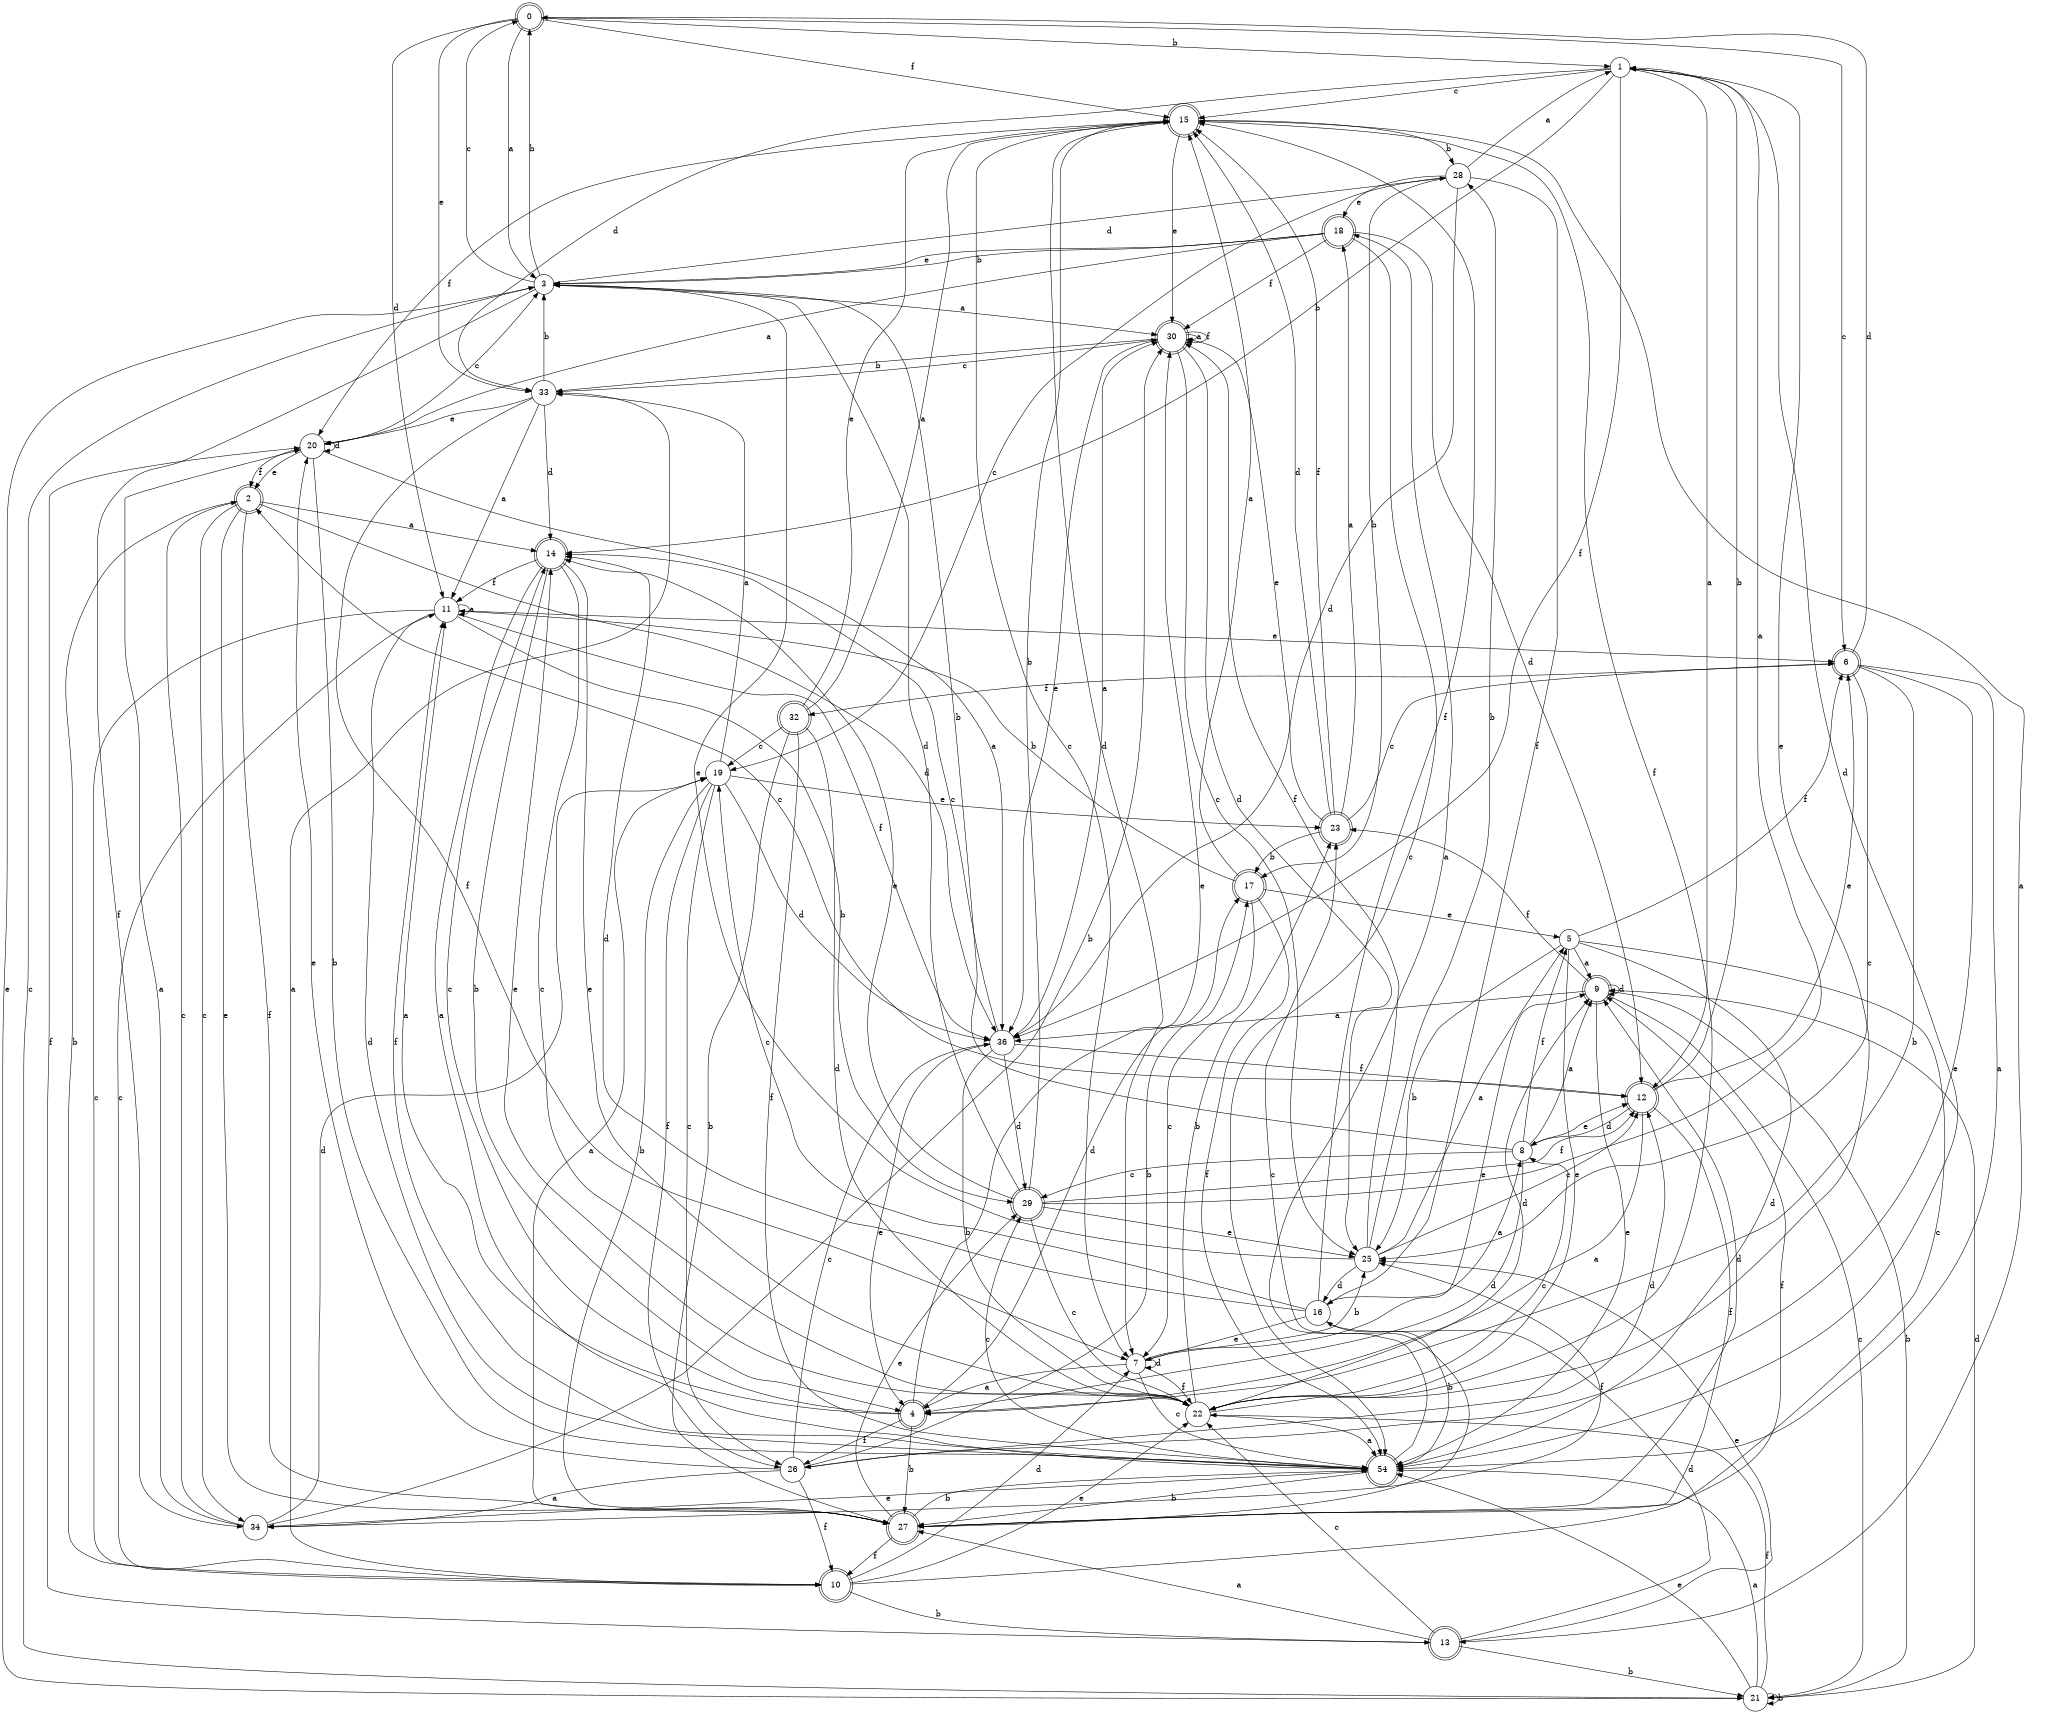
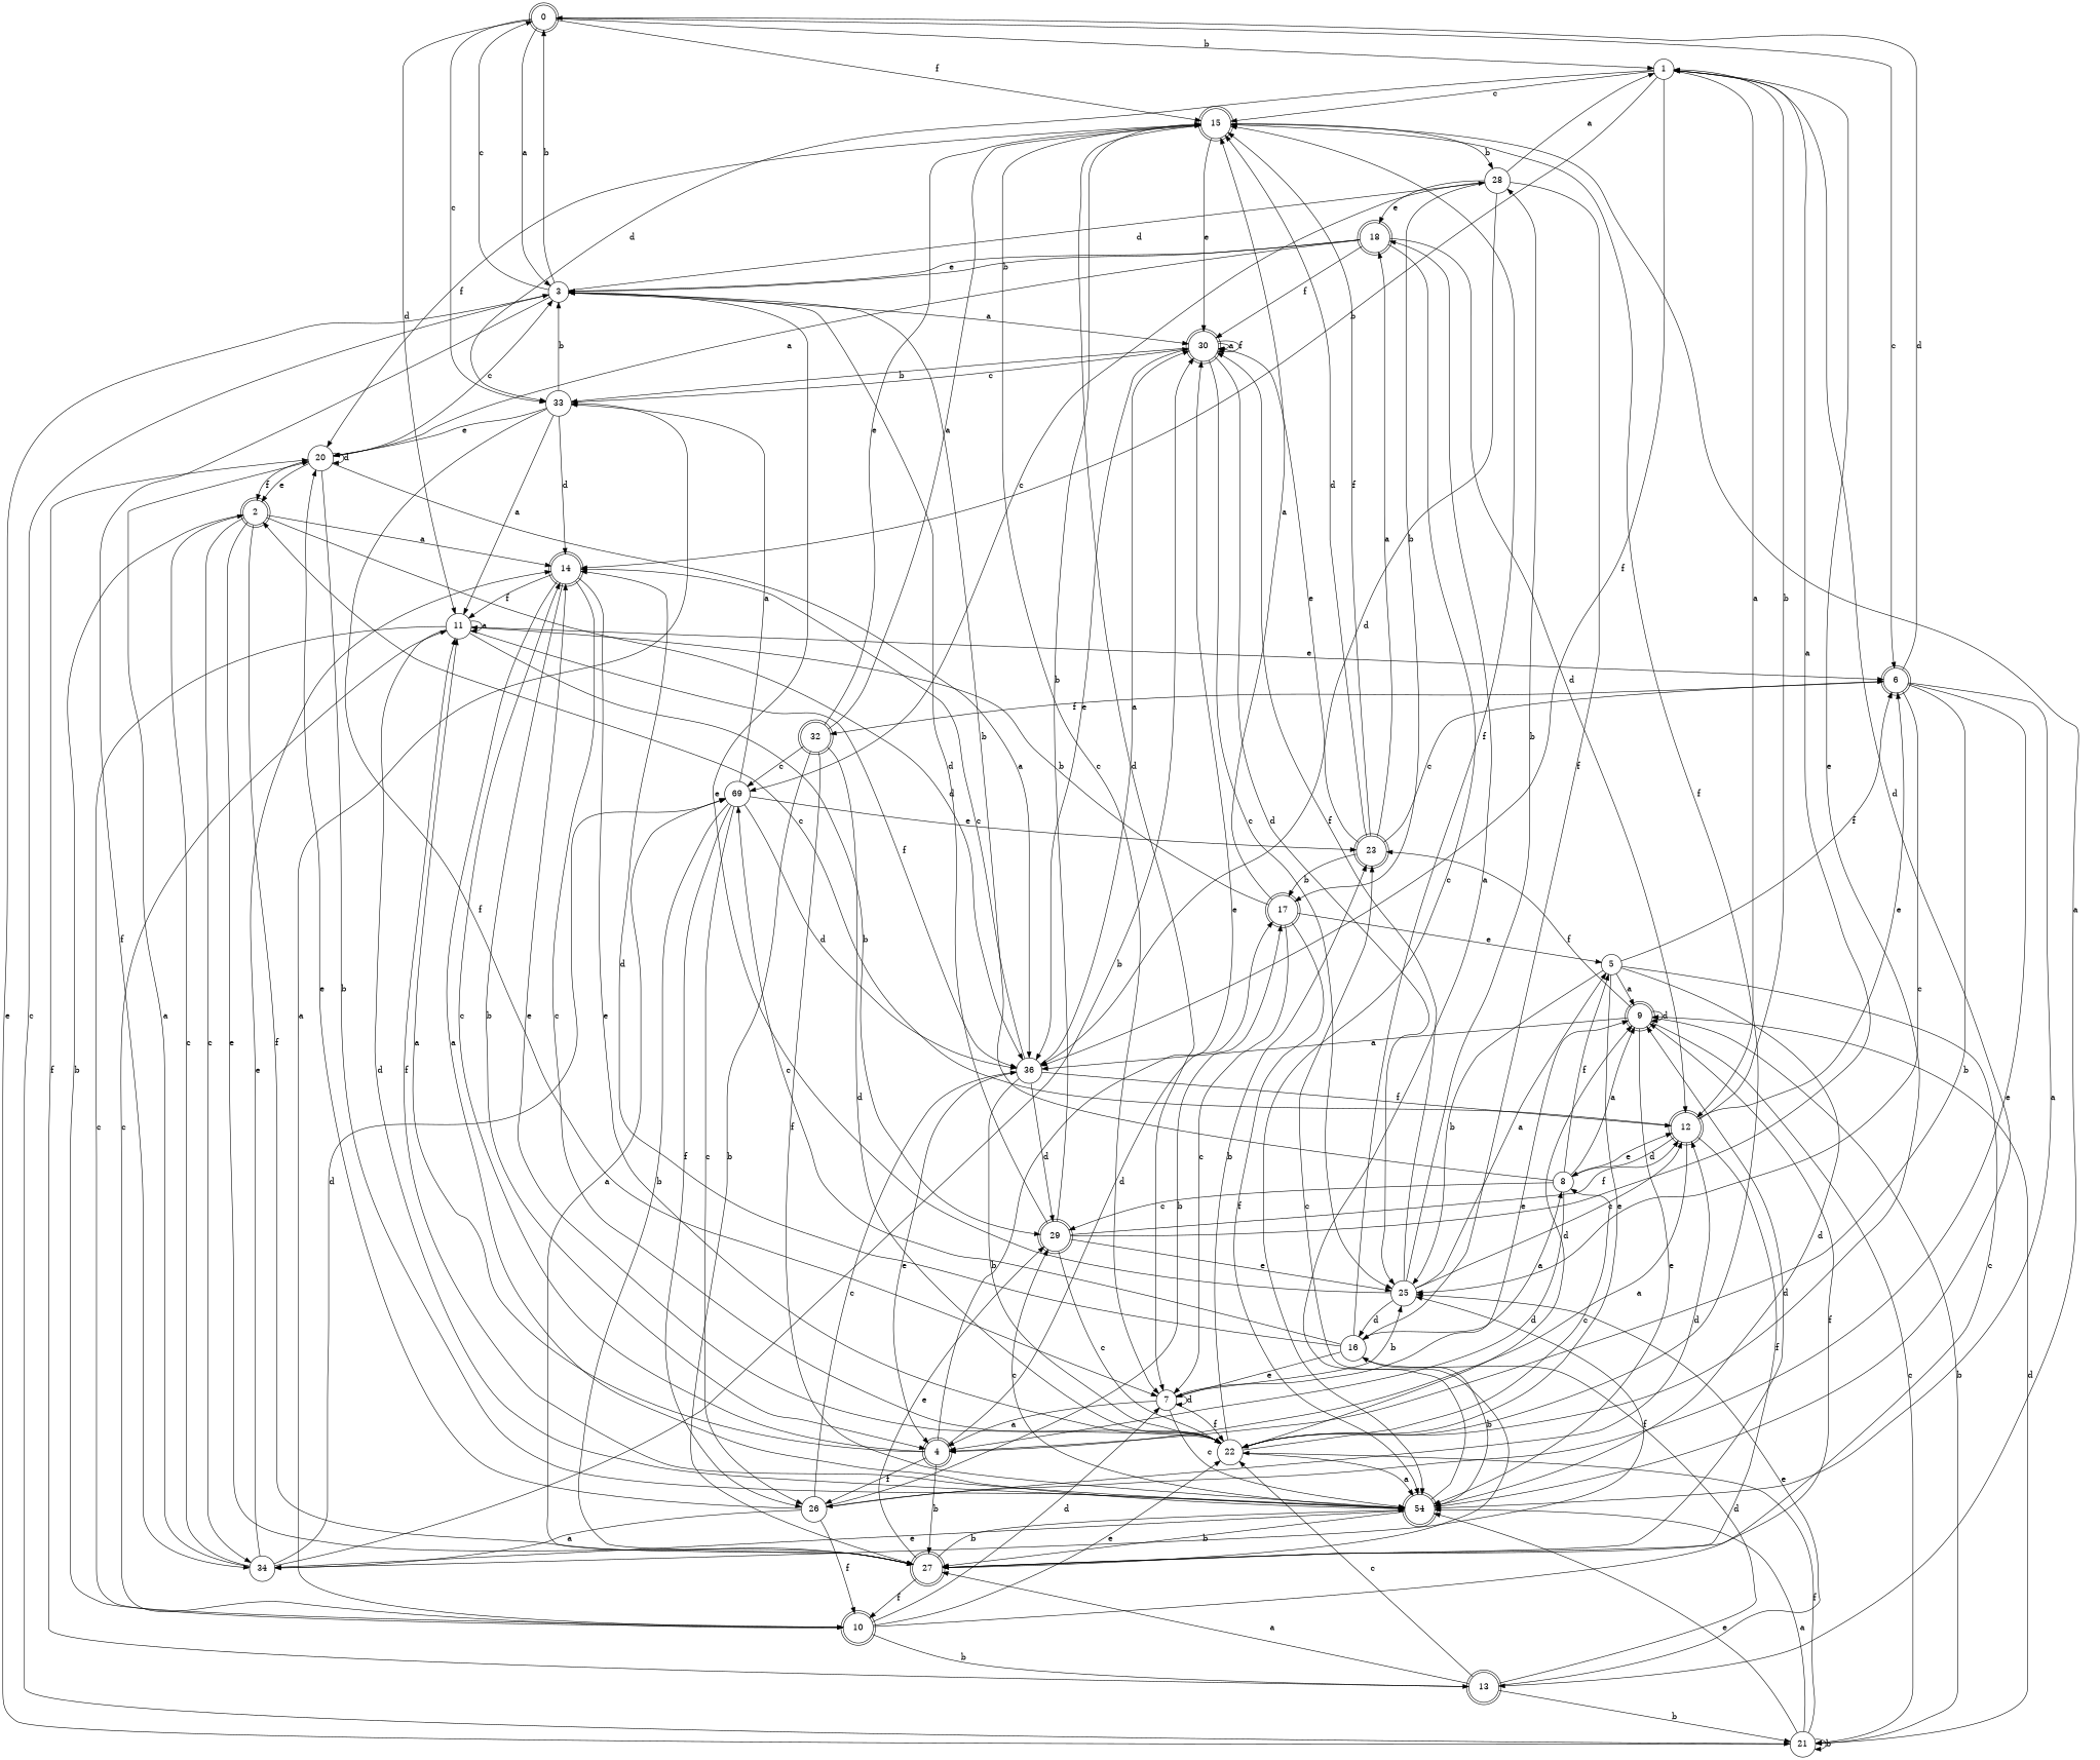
  digraph {
    rankdir=TB
    node [color=black fillcolor=white shape=doublecircle style="rounded,filled"]
    n1 [label=0]
    n2 [label=1 shape=circle style=filled]
    n3 [label=3 shape=circle style=filled]
    n4 [label=6]
    n5 [label=11 shape=circle style=filled]
    n6 [label=15]
    n7 [label=33 shape=circle style=filled]
    n8 [label=12]
    n9 [label=14]
    n10 [label=22 shape=circle style=filled]
    n11 [label=36 shape=circle style=filled]
    n12 [label=34 shape=circle style=filled]
    n13 [label=21 shape=circle style=filled]
    n14 [label=28 shape=circle style=filled]
    n15 [label=30]
    n16 [label=4]
    n17 [label=26 shape=circle style=filled]
    n18 [label=54]
    n19 [label=25 shape=circle style=filled]
    n20 [label=32]
    n21 [label=10]
    n22 [label=29]
    n23 [label=7 shape=circle style=filled]
    n24 [label=13]
    n25 [label=20 shape=circle style=filled]
    n26 [label=2]
    n27 [label=27]
    n28 [label=8 shape=circle style=filled]
    n29 [label=9]
    n30 [label=23]
-   n31 [label=19 shape=circle style=filled]
+   n31 [label=69 shape=circle style=filled]
    n32 [label=17]
    n33 [label=16 shape=circle style=filled]
    n34 [label=18]
    n35 [label=5 shape=circle style=filled]
    n1 -> n2 [label=b]
    n1 -> n3 [label=a]
    n1 -> n4 [label=c]
    n1 -> n5 [label=d]
    n1 -> n6 [label=f]
-   n1 -> n7 [label=e]
+   n1 -> n7 [label=c]
    n2 -> n6 [label=c]
    n2 -> n7 [label=d]
    n2 -> n8 [label=a]
    n2 -> n9 [label=b]
    n2 -> n10 [label=e]
    n2 -> n11 [label=f]
    n3 -> n1 [label=b]
    n3 -> n1 [label=c]
    n3 -> n12 [label=f]
    n3 -> n13 [label=e]
    n3 -> n14 [label=d]
    n3 -> n15 [label=a]
    n4 -> n1 [label=d]
    n4 -> n16 [label=b]
    n4 -> n17 [label=e]
    n4 -> n18 [label=a]
    n4 -> n19 [label=c]
    n4 -> n20 [label=f]
    n5 -> n4 [label=e]
    n5 -> n5 [label=a]
    n5 -> n11 [label=f]
    n5 -> n18 [label=d]
    n5 -> n21 [label=c]
    n5 -> n22 [label=b]
    n6 -> n14 [label=b]
    n6 -> n15 [label=e]
    n6 -> n23 [label=c]
    n6 -> n23 [label=d]
    n6 -> n24 [label=a]
    n6 -> n25 [label=f]
    n7 -> n3 [label=b]
    n7 -> n5 [label=a]
    n7 -> n9 [label=d]
    n7 -> n15 [label=c]
    n7 -> n23 [label=f]
    n7 -> n25 [label=e]
    n8 -> n2 [label=b]
    n8 -> n4 [label=e]
    n8 -> n16 [label=a]
    n8 -> n26 [label=c]
    n8 -> n27 [label=f]
    n8 -> n28 [label=d]
    n9 -> n5 [label=f]
    n9 -> n10 [label=c]
    n9 -> n10 [label=e]
    n9 -> n16 [label=b]
    n9 -> n18 [label=a]
    n10 -> n6 [label=f]
    n10 -> n9 [label=e]
    n10 -> n18 [label=a]
    n10 -> n28 [label=c]
    n10 -> n29 [label=d]
    n10 -> n30 [label=b]
    n11 -> n8 [label=f]
    n11 -> n9 [label=c]
    n11 -> n10 [label=b]
    n11 -> n15 [label=a]
    n11 -> n16 [label=e]
    n11 -> n22 [label=d]
-   n22 -> n9 [label=e]
+   n12 -> n9 [label=e]
    n12 -> n15 [label=b]
    n12 -> n19 [label=f]
    n12 -> n25 [label=a]
    n12 -> n26 [label=c]
    n12 -> n31 [label=d]
    n13 -> n3 [label=c]
    n13 -> n10 [label=f]
    n13 -> n13 [label=b]
    n13 -> n18 [label=a]
    n13 -> n18 [label=e]
    n13 -> n29 [label=d]
    n14 -> n2 [label=a]
    n14 -> n11 [label=d]
    n14 -> n31 [label=c]
    n14 -> n32 [label=b]
    n14 -> n33 [label=f]
    n14 -> n34 [label=e]
    n15 -> n7 [label=b]
    n15 -> n11 [label=e]
    n15 -> n15 [label=a]
    n15 -> n15 [label=f]
    n15 -> n19 [label=c]
    n15 -> n19 [label=d]
    n16 -> n5 [label=a]
    n16 -> n9 [label=c]
    n16 -> n15 [label=e]
    n16 -> n17 [label=f]
    n16 -> n27 [label=b]
    n16 -> n32 [label=d]
    n17 -> n8 [label=d]
    n17 -> n11 [label=c]
    n17 -> n12 [label=a]
    n17 -> n21 [label=f]
    n17 -> n25 [label=e]
    n17 -> n32 [label=b]
    n18 -> n2 [label=d]
    n18 -> n5 [label=f]
    n18 -> n12 [label=e]
    n18 -> n22 [label=c]
    n18 -> n27 [label=b]
    n18 -> n34 [label=a]
    n19 -> n3 [label=e]
    n19 -> n8 [label=c]
    n19 -> n14 [label=b]
    n19 -> n15 [label=f]
    n19 -> n33 [label=d]
    n19 -> n35 [label=a]
    n20 -> n6 [label=a]
    n20 -> n6 [label=e]
    n20 -> n10 [label=d]
    n20 -> n18 [label=f]
    n20 -> n27 [label=b]
    n20 -> n31 [label=c]
    n21 -> n5 [label=c]
    n21 -> n7 [label=a]
    n21 -> n10 [label=e]
    n21 -> n23 [label=d]
    n21 -> n24 [label=b]
    n21 -> n29 [label=f]
    n22 -> n2 [label=a]
    n22 -> n3 [label=d]
    n22 -> n6 [label=b]
    n22 -> n8 [label=f]
    n22 -> n10 [label=c]
    n22 -> n19 [label=e]
    n23 -> n10 [label=f]
    n23 -> n16 [label=a]
    n23 -> n18 [label=c]
    n23 -> n19 [label=b]
    n23 -> n23 [label=d]
    n23 -> n29 [label=e]
    n24 -> n10 [label=c]
    n24 -> n13 [label=b]
    n24 -> n19 [label=e]
    n24 -> n25 [label=f]
    n24 -> n27 [label=a]
    n24 -> n33 [label=d]
    n25 -> n3 [label=c]
    n25 -> n11 [label=a]
    n25 -> n18 [label=b]
    n25 -> n25 [label=d]
    n25 -> n26 [label=e]
    n25 -> n26 [label=f]
    n26 -> n9 [label=a]
    n26 -> n11 [label=d]
    n26 -> n12 [label=c]
    n26 -> n21 [label=b]
    n26 -> n27 [label=e]
    n26 -> n27 [label=f]
    n27 -> n18 [label=b]
    n27 -> n21 [label=f]
    n27 -> n22 [label=e]
    n27 -> n29 [label=d]
    n27 -> n30 [label=c]
    n27 -> n31 [label=a]
    n28 -> n3 [label=b]
    n28 -> n8 [label=e]
    n28 -> n16 [label=d]
    n28 -> n22 [label=c]
    n28 -> n29 [label=a]
    n28 -> n35 [label=f]
    n29 -> n11 [label=a]
    n29 -> n13 [label=b]
    n29 -> n13 [label=c]
    n29 -> n18 [label=e]
    n29 -> n29 [label=d]
    n29 -> n30 [label=f]
    n30 -> n4 [label=c]
    n30 -> n6 [label=d]
    n30 -> n6 [label=f]
    n30 -> n15 [label=e]
    n30 -> n32 [label=b]
    n30 -> n34 [label=a]
    n31 -> n7 [label=a]
    n31 -> n11 [label=d]
    n31 -> n17 [label=c]
    n31 -> n17 [label=f]
    n31 -> n27 [label=b]
    n31 -> n30 [label=e]
    n32 -> n5 [label=b]
    n32 -> n6 [label=a]
    n32 -> n18 [label=f]
    n32 -> n23 [label=c]
    n32 -> n35 [label=e]
    n33 -> n6 [label=f]
    n33 -> n9 [label=d]
    n33 -> n18 [label=b]
    n33 -> n23 [label=e]
    n33 -> n28 [label=a]
    n33 -> n31 [label=c]
    n34 -> n3 [label=b]
    n34 -> n3 [label=e]
    n34 -> n8 [label=d]
    n34 -> n15 [label=f]
    n34 -> n18 [label=c]
    n34 -> n25 [label=a]
    n35 -> n4 [label=f]
    n35 -> n10 [label=e]
    n35 -> n18 [label=d]
    n35 -> n19 [label=b]
    n35 -> n27 [label=c]
    n35 -> n29 [label=a]
  }
